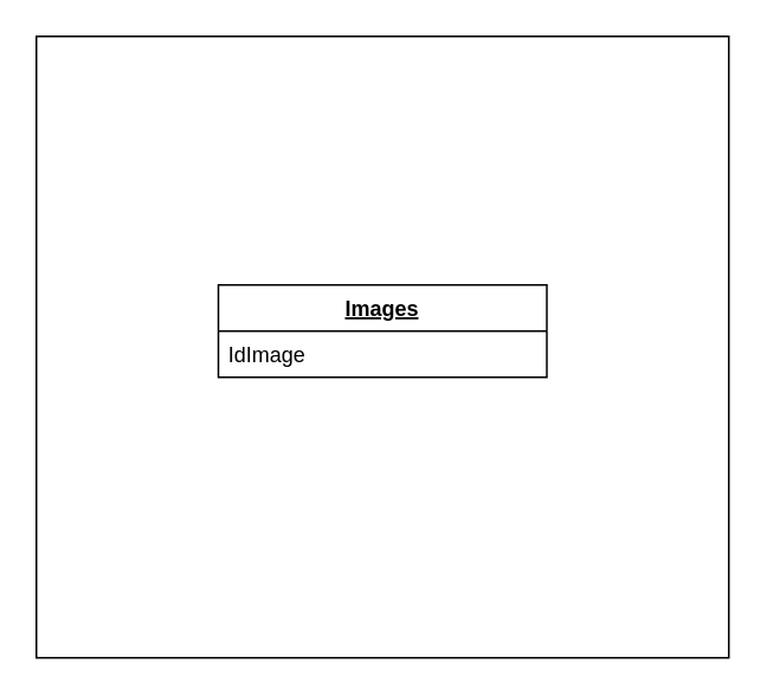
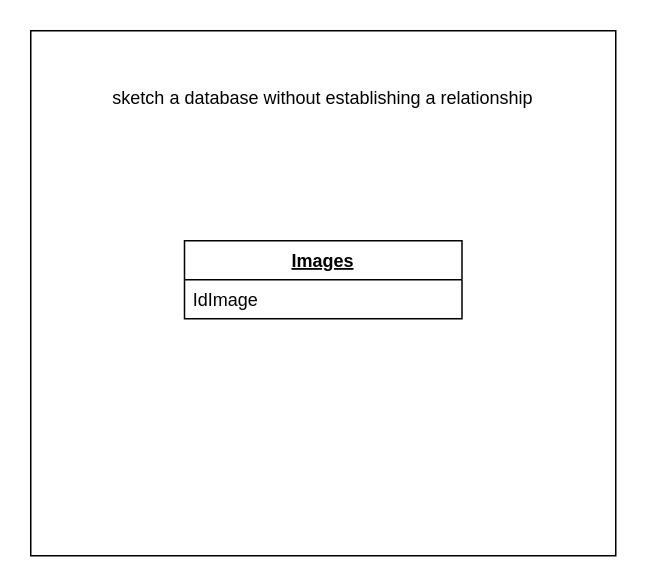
  <mxCell id="0" />
  <mxCell id="1" parent="0" />
  <mxCell id="2" value="" style="rounded=0;whiteSpace=wrap;html=1;" vertex="1" parent="1"><mxGeometry x="20" y="20" width="390" height="350" as="geometry" /></mxCell>
  <mxCell id="3" value="Images" style="swimlane;fontStyle=5;childLayout=stackLayout;horizontal=1;startSize=26;fillColor=none;horizontalStack=0;resizeParent=1;resizeParentMax=0;resizeLast=0;collapsible=1;marginBottom=0;" vertex="1" parent="1"><mxGeometry x="122.5" y="160" width="185" height="52" as="geometry" /></mxCell>
  <mxCell id="4" value="IdImage" style="text;strokeColor=none;fillColor=none;align=left;verticalAlign=top;spacingLeft=4;spacingRight=4;overflow=hidden;rotatable=0;points=[[0,0.5],[1,0.5]];portConstraint=eastwest;" vertex="1" parent="3"><mxGeometry y="26" width="185" height="26" as="geometry" /></mxCell>
+ <mxCell id="5" value="sketch a database without establishing a relationship" style="text;html=1;strokeColor=none;fillColor=none;align=center;verticalAlign=middle;whiteSpace=wrap;rounded=0;" vertex="1" parent="1"><mxGeometry x="45" y="50" width="340" height="30" as="geometry" /></mxCell>
